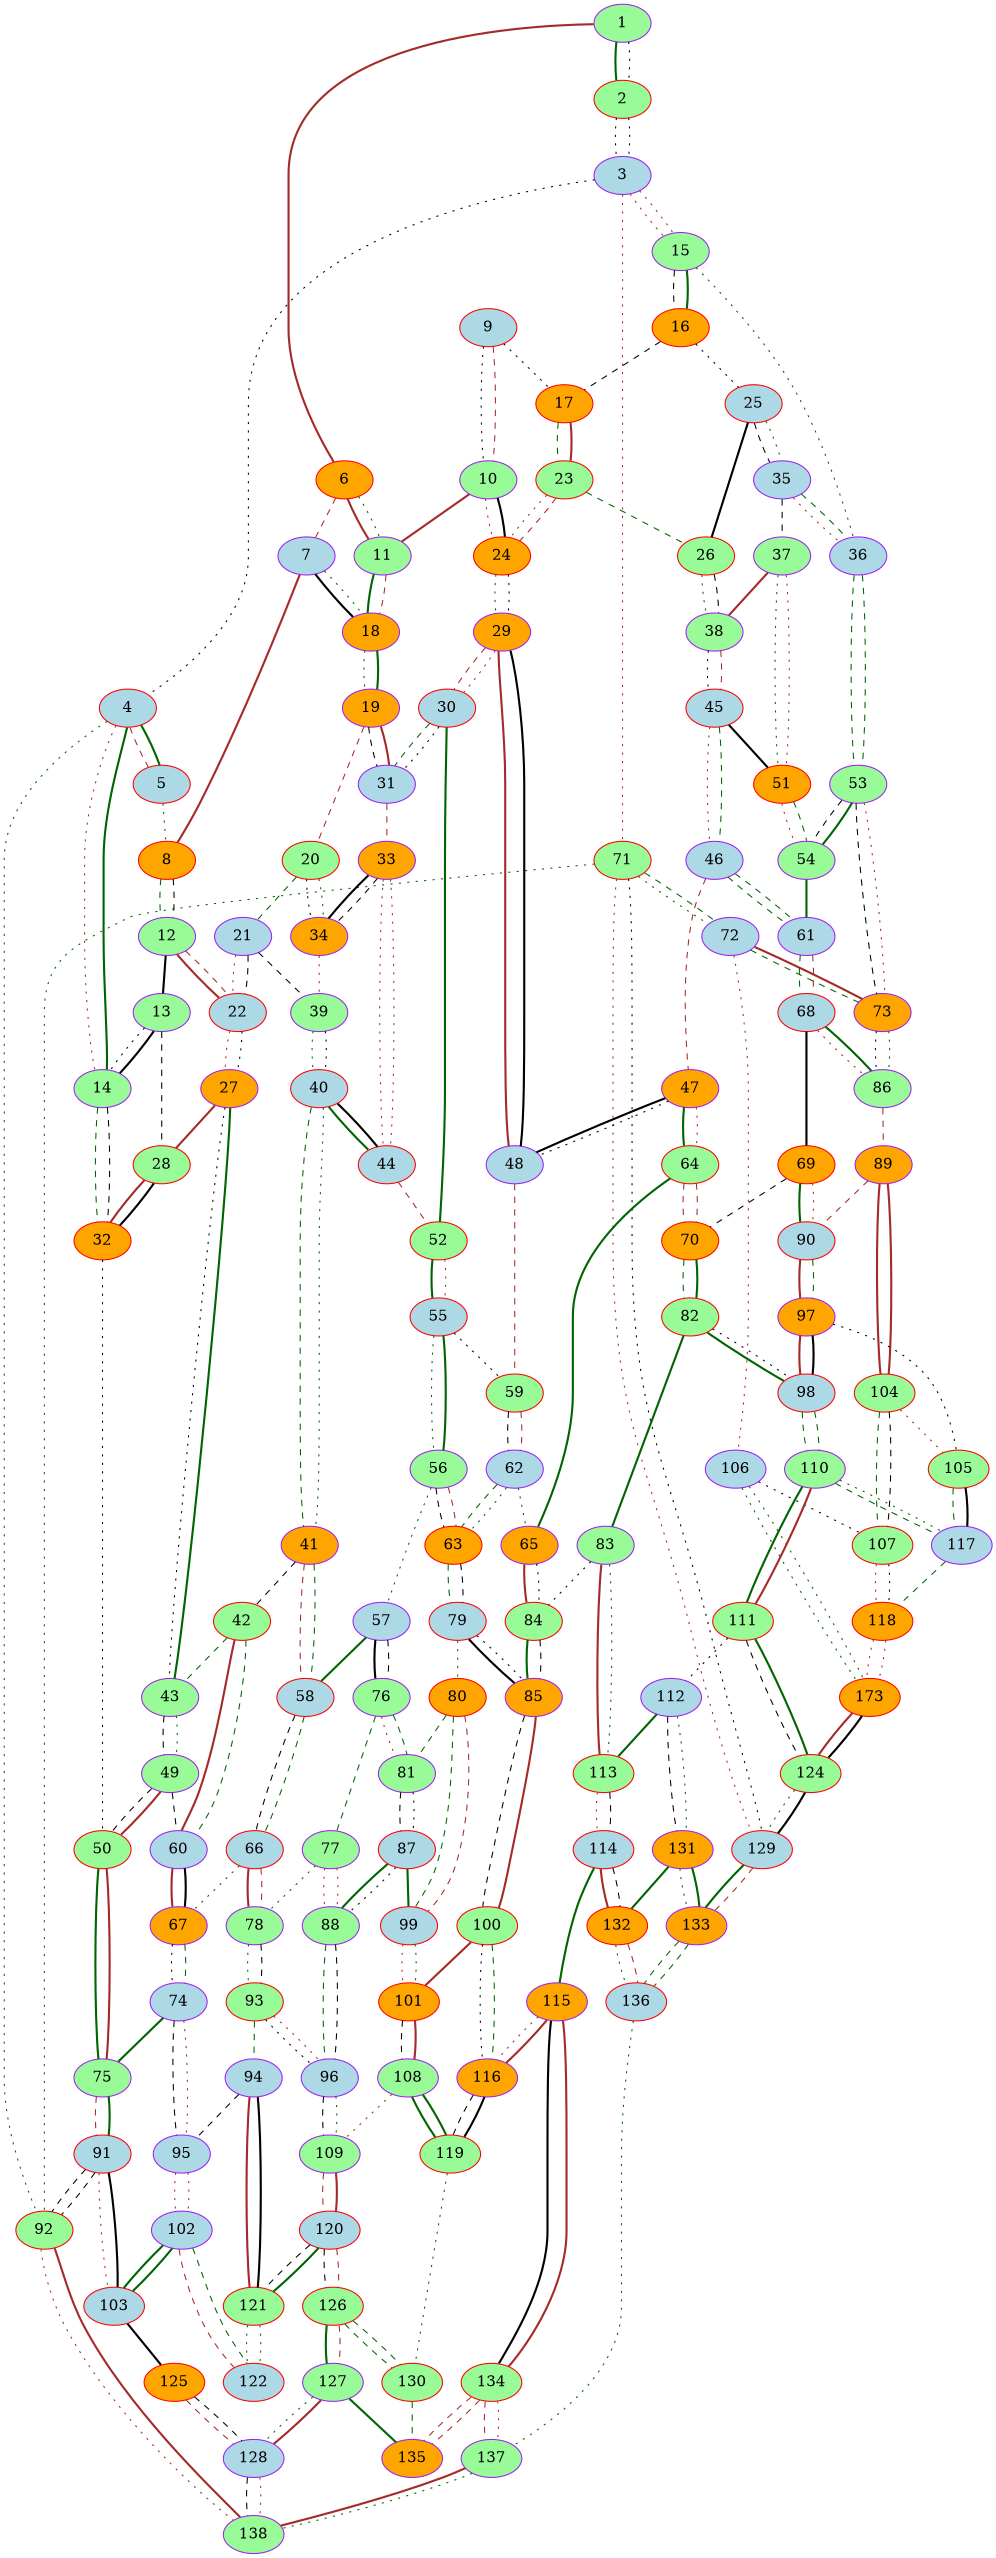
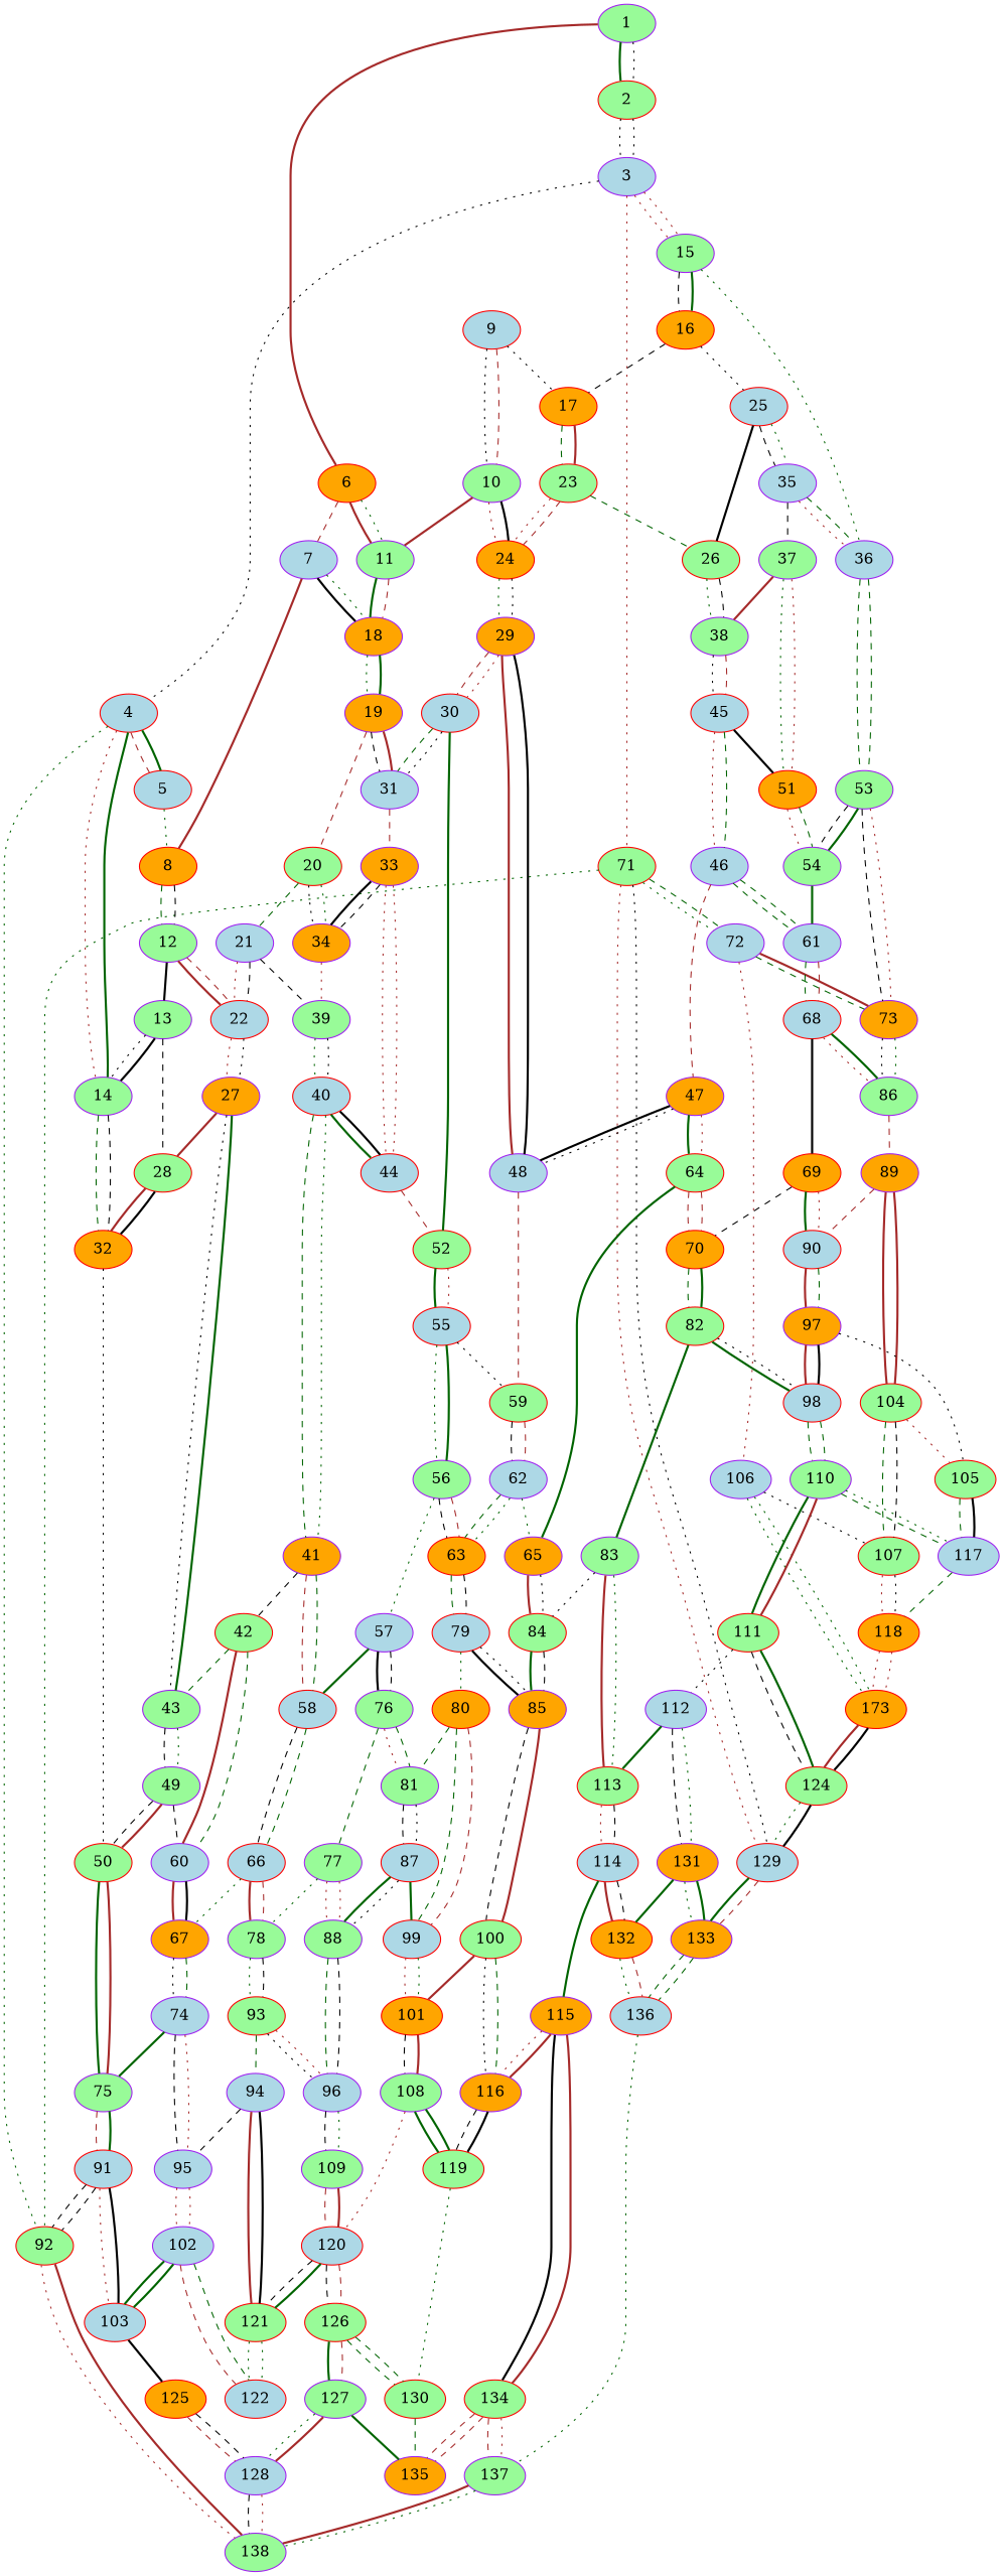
  graph {
    node [color=purple fillcolor=palegreen style=filled]
    edge [color=darkgreen style=dashed]
    2 [color=red]
    1
    6 [color=red fillcolor=orange]
    3 [fillcolor=lightblue]
    7 [fillcolor=lightblue]
    11
    4 [color=red fillcolor=lightblue]
    15
    71 [color=red]
    9 [color=red fillcolor=lightblue]
    10
    17 [color=red fillcolor=orange]
    5 [color=red fillcolor=lightblue]
    14
    92 [color=red]
    16 [color=red fillcolor=orange]
    36 [fillcolor=lightblue]
    72 [fillcolor=lightblue]
    129 [color=red fillcolor=lightblue]
    8 [color=red fillcolor=orange]
    32 [color=red fillcolor=orange]
    138
    12
    18 [fillcolor=orange]
    19 [fillcolor=orange]
    13
    22 [color=red fillcolor=lightblue]
    24 [color=red fillcolor=orange]
    23 [color=red]
    29 [fillcolor=orange]
    28 [color=red]
    27 [fillcolor=orange]
    50 [color=red]
    25 [color=red fillcolor=lightblue]
    53
    26 [color=red]
    35 [fillcolor=lightblue]
    20 [color=red]
    31 [fillcolor=lightblue]
    21 [fillcolor=lightblue]
    34 [fillcolor=orange]
    33 [fillcolor=orange]
    39
    40 [color=red fillcolor=lightblue]
    43
    38
    30 [color=red fillcolor=lightblue]
    48 [fillcolor=lightblue]
    37
    45 [color=red fillcolor=lightblue]
    49
    52 [color=red]
    59 [color=red]
    55 [color=red fillcolor=lightblue]
    44 [color=red fillcolor=lightblue]
    75
    51 [color=red fillcolor=orange]
    54
    73 [fillcolor=orange]
    46 [fillcolor=lightblue]
    41 [fillcolor=orange]
    42 [color=red]
    58 [color=red fillcolor=lightblue]
    60 [fillcolor=lightblue]
    66 [color=red fillcolor=lightblue]
    67 [fillcolor=orange]
    47 [fillcolor=orange]
    61 [fillcolor=lightblue]
    64 [color=red]
    68 [color=red fillcolor=lightblue]
    65 [fillcolor=orange]
    70 [color=red fillcolor=orange]
    62 [fillcolor=lightblue]
    91 [color=red fillcolor=lightblue]
    56
    86
    57 [fillcolor=lightblue]
    63 [color=red fillcolor=orange]
    76
    79 [color=red fillcolor=lightblue]
    77
    81
    78
    74 [fillcolor=lightblue]
    69 [color=red fillcolor=orange]
    84 [color=red]
    80 [color=red fillcolor=orange]
    85 [fillcolor=orange]
    82 [color=red]
    93 [color=red]
    95 [fillcolor=lightblue]
    90 [color=red fillcolor=lightblue]
    89 [fillcolor=orange]
    97 [fillcolor=orange]
    83
    98 [color=red fillcolor=lightblue]
    106 [fillcolor=lightblue]
    133 [fillcolor=orange]
    107 [color=red]
    n100 [color=red fillcolor=orange label=173]
    102 [fillcolor=lightblue]
    103 [color=red fillcolor=lightblue]
    88
    87 [color=red fillcolor=lightblue]
    96 [fillcolor=lightblue]
    94 [fillcolor=lightblue]
    99 [color=red fillcolor=lightblue]
    100 [color=red]
    101 [color=red fillcolor=orange]
    113 [color=red]
    110
    114 [color=red fillcolor=lightblue]
    116 [fillcolor=orange]
    104 [color=red]
    109
    105 [color=red]
    125 [color=red fillcolor=orange]
    121 [color=red]
    122 [color=red fillcolor=lightblue]
    120 [color=red fillcolor=lightblue]
    117 [fillcolor=lightblue]
    111 [color=red]
    108
    119 [color=red]
    128 [fillcolor=lightblue]
    118 [color=red fillcolor=orange]
    124 [color=red]
    130 [color=red]
    126 [color=red]
    112 [fillcolor=lightblue]
    131 [fillcolor=orange]
    132 [color=red fillcolor=orange]
    115 [fillcolor=orange]
    134 [color=red]
    136 [color=red fillcolor=lightblue]
    135 [fillcolor=orange]
    137
    127
    2 -- 3 [color=black style=dotted]
    2 -- 3 [color=black style=dotted]
    1 -- 2 [style=bold]
    1 -- 2 [color=black style=dotted]
    1 -- 6 [color=brown style=bold]
    6 -- 7 [color=brown]
    6 -- 11 [color=brown style=bold]
    6 -- 11 [style=dotted]
    3 -- 4 [color=black style=dotted]
    3 -- 15 [color=brown style=dotted]
    3 -- 15 [color=brown style=dotted]
    3 -- 71 [color=brown style=dotted]
    7 -- 8 [color=brown style=bold]
    7 -- 18 [color=black style=bold]
    7 -- 18 [style=dotted]
    11 -- 18 [style=bold]
    11 -- 18 [color=brown]
    4 -- 5 [color=brown]
    4 -- 5 [style=bold]
    4 -- 14 [color=brown style=dotted]
    4 -- 14 [style=bold]
    4 -- 92 [style=dotted]
    15 -- 16 [color=black]
    15 -- 16 [style=bold]
    15 -- 36 [style=dotted]
    71 -- 92 [style=dotted]
    71 -- 72 [style=dotted]
    71 -- 72
    71 -- 129 [color=brown style=dotted]
    71 -- 129 [color=black style=dotted]
    9 -- 10 [color=black style=dotted]
    9 -- 10 [color=brown]
    9 -- 17 [color=black style=dotted]
    10 -- 11 [color=brown style=bold]
    10 -- 24 [color=brown style=dotted]
    10 -- 24 [color=black style=bold]
    17 -- 23
    17 -- 23 [color=brown style=bold]
    5 -- 8 [style=dotted]
    14 -- 32
    14 -- 32 [color=black]
    92 -- 138 [color=brown style=dotted]
    92 -- 138 [color=brown style=bold]
    16 -- 17 [color=black]
    16 -- 25 [color=black style=dotted]
    36 -- 53
    36 -- 53
    72 -- 73
    72 -- 73 [color=brown style=bold]
    72 -- 106 [color=brown style=dotted]
    129 -- 133 [style=bold]
    129 -- 133 [color=brown]
    8 -- 12
    8 -- 12 [color=black]
    32 -- 50 [color=black style=dotted]
    12 -- 13 [color=black style=bold]
    12 -- 22 [color=brown style=bold]
    12 -- 22 [color=brown]
    18 -- 19 [style=dotted]
    18 -- 19 [style=bold]
    19 -- 20 [color=brown]
    19 -- 31 [color=black]
    19 -- 31 [color=brown style=bold]
    13 -- 14 [color=black style=dotted]
    13 -- 14 [color=black style=bold]
    13 -- 28 [color=black]
    22 -- 27 [color=brown style=dotted]
    22 -- 27 [color=black style=dotted]
    24 -- 29 [style=dotted]
    24 -- 29 [color=black style=dotted]
    23 -- 24 [color=brown style=dotted]
    23 -- 24 [color=brown]
    23 -- 26
    29 -- 30 [color=brown]
    29 -- 30 [color=brown style=dotted]
    29 -- 48 [color=brown style=bold]
    29 -- 48 [color=black style=bold]
    28 -- 32 [color=brown style=bold]
    28 -- 32 [color=black style=bold]
    27 -- 28 [color=brown style=bold]
    27 -- 43 [color=black style=dotted]
    27 -- 43 [style=bold]
    50 -- 75 [style=bold]
    50 -- 75 [color=brown style=bold]
    25 -- 26 [color=black style=bold]
    25 -- 35 [color=black]
    25 -- 35 [style=dotted]
    53 -- 54 [color=black]
    53 -- 54 [style=bold]
    53 -- 73 [color=black]
    53 -- 73 [color=brown style=dotted]
    26 -- 38 [style=dotted]
    26 -- 38 [color=black]
    35 -- 36 [color=brown style=dotted]
    35 -- 36
    35 -- 37 [color=black]
    20 -- 21
    20 -- 34 [color=black style=dotted]
    20 -- 34 [style=dotted]
    31 -- 33 [color=brown]
    21 -- 22 [color=brown style=dotted]
    21 -- 22 [color=black]
    21 -- 39 [color=black]
    34 -- 39 [color=brown style=dotted]
    33 -- 34 [color=black style=bold]
    33 -- 34 [color=black]
    33 -- 44 [color=brown style=dotted]
    33 -- 44 [color=brown style=dotted]
    39 -- 40 [style=dotted]
    39 -- 40 [color=black style=dotted]
    40 -- 44 [style=bold]
    40 -- 44 [color=black style=bold]
    40 -- 41
    40 -- 41 [style=dotted]
    43 -- 49 [color=black]
    43 -- 49 [style=dotted]
    38 -- 45 [color=black style=dotted]
    38 -- 45 [color=brown]
    30 -- 31
    30 -- 31 [color=black style=dotted]
    30 -- 52 [style=bold]
    48 -- 59 [color=brown]
    37 -- 38 [color=brown style=bold]
    37 -- 51 [style=dotted]
    37 -- 51 [color=brown style=dotted]
    45 -- 51 [color=black style=bold]
    45 -- 46 [color=brown style=dotted]
    45 -- 46
    49 -- 50 [color=black]
    49 -- 50 [color=brown style=bold]
    49 -- 60 [color=black]
    52 -- 55 [style=bold]
    52 -- 55 [color=brown style=dotted]
    59 -- 62 [color=black]
    59 -- 62 [color=brown]
    55 -- 59 [color=black style=dotted]
    55 -- 56 [style=dotted]
    55 -- 56 [style=bold]
    44 -- 52 [color=brown]
    75 -- 91 [color=brown]
    75 -- 91 [style=bold]
    51 -- 54 [color=brown style=dotted]
    51 -- 54
    54 -- 61 [style=bold]
    73 -- 86 [color=black style=dotted]
    73 -- 86 [style=dotted]
    46 -- 47 [color=brown]
    46 -- 61
    46 -- 61
    41 -- 42 [color=black]
    41 -- 58 [color=brown]
    41 -- 58
    42 -- 43
    42 -- 60 [color=brown style=bold]
    42 -- 60
    58 -- 66 [color=black]
    58 -- 66
    60 -- 67 [color=brown style=bold]
    60 -- 67 [color=black style=bold]
    66 -- 67 [style=dotted]
    66 -- 78 [color=brown style=bold]
    66 -- 78 [color=brown]
    67 -- 74 [color=black style=dotted]
    67 -- 74
    47 -- 48 [color=black style=bold]
    47 -- 48 [color=black style=dotted]
    47 -- 64 [style=bold]
    47 -- 64 [color=brown style=dotted]
    61 -- 68
    61 -- 68 [color=brown]
    64 -- 65 [style=bold]
    64 -- 70 [color=brown]
    64 -- 70 [color=brown]
    68 -- 86 [color=brown style=dotted]
    68 -- 86 [style=bold]
    68 -- 69 [color=black style=bold]
    65 -- 84 [color=brown style=bold]
    65 -- 84 [color=black style=dotted]
    70 -- 82
    70 -- 82 [style=bold]
    62 -- 65 [style=dotted]
    62 -- 63
    62 -- 63 [style=dotted]
    91 -- 92 [color=black]
    91 -- 92 [color=black]
    91 -- 103 [color=brown style=dotted]
    91 -- 103 [color=black style=bold]
    56 -- 57 [style=dotted]
    56 -- 63 [color=black]
    56 -- 63 [color=brown]
    86 -- 89 [color=brown]
    57 -- 58 [style=bold]
    57 -- 76 [color=black style=bold]
    57 -- 76 [color=black]
    63 -- 79
    63 -- 79 [color=black]
    76 -- 77
    76 -- 81 [color=brown style=dotted]
    76 -- 81
    79 -- 80 [style=dotted]
    79 -- 85 [color=black style=bold]
    79 -- 85 [color=black style=dotted]
    77 -- 78 [style=dotted]
    77 -- 88 [color=brown style=dotted]
    77 -- 88 [color=brown style=dotted]
    81 -- 87 [color=black]
    81 -- 87 [color=black style=dotted]
    78 -- 93 [style=dotted]
    78 -- 93 [color=black]
    74 -- 75 [style=bold]
    74 -- 95 [color=black]
    74 -- 95 [color=brown style=dotted]
    69 -- 70 [color=black]
    69 -- 90 [style=bold]
    69 -- 90 [color=brown style=dotted]
    84 -- 85 [style=bold]
    84 -- 85 [color=black]
    80 -- 81
    80 -- 99
    80 -- 99 [color=brown]
    85 -- 100 [color=black]
    85 -- 100 [color=brown style=bold]
    82 -- 83 [style=bold]
    82 -- 98 [style=bold]
    82 -- 98 [color=black style=dotted]
    93 -- 96 [color=black style=dotted]
    93 -- 96 [color=brown style=dotted]
    93 -- 94
    95 -- 102 [color=brown style=dotted]
    95 -- 102 [color=brown style=dotted]
    90 -- 97 [color=brown style=bold]
    90 -- 97
    89 -- 90 [color=brown]
    89 -- 104 [color=brown style=bold]
    89 -- 104 [color=brown style=bold]
    97 -- 98 [color=brown style=bold]
    97 -- 98 [color=black style=bold]
    97 -- 105 [color=black style=dotted]
    83 -- 84 [color=black style=dotted]
    83 -- 113 [color=brown style=bold]
    83 -- 113 [style=dotted]
    98 -- 110
    98 -- 110
    106 -- 107 [color=black style=dotted]
    106 -- n100 [style=dotted]
    106 -- n100 [style=dotted]
    133 -- 136
    133 -- 136
    107 -- 118 [color=brown style=dotted]
    107 -- 118 [color=black style=dotted]
    n100 -- 124 [color=brown style=bold]
    n100 -- 124 [color=black style=bold]
    102 -- 103 [style=bold]
    102 -- 103 [style=bold]
    102 -- 122 [color=brown]
    102 -- 122
    103 -- 125 [color=black style=bold]
    88 -- 96
    88 -- 96 [color=black]
    87 -- 88 [style=bold]
    87 -- 88 [color=black style=dotted]
    87 -- 99 [style=bold]
    96 -- 109 [color=black]
    96 -- 109 [style=dotted]
    94 -- 95 [color=black]
    94 -- 121 [color=brown style=bold]
    94 -- 121 [color=black style=bold]
    99 -- 101 [color=brown style=dotted]
    99 -- 101 [style=dotted]
    100 -- 101 [color=brown style=bold]
    100 -- 116 [color=black style=dotted]
    100 -- 116
    101 -- 108 [color=black]
    101 -- 108 [color=brown style=bold]
    113 -- 114 [color=brown style=dotted]
    113 -- 114 [color=black]
    110 -- 117
    110 -- 117 [style=dotted]
    110 -- 111 [style=bold]
    110 -- 111 [color=brown style=bold]
    114 -- 132 [color=brown style=bold]
    114 -- 132 [color=black]
    114 -- 115 [style=bold]
    116 -- 119 [color=black]
    116 -- 119 [color=black style=bold]
    104 -- 107
    104 -- 107 [color=black]
    104 -- 105 [color=brown style=dotted]
    109 -- 120 [color=brown]
    109 -- 120 [color=brown style=bold]
    105 -- 117
    105 -- 117 [color=black style=bold]
    125 -- 128 [color=brown]
    125 -- 128 [color=black]
    121 -- 122 [style=dotted]
    121 -- 122 [style=dotted]
    120 -- 121 [color=black]
    120 -- 121 [style=bold]
    120 -- 126 [color=black]
    120 -- 126 [color=brown]
    117 -- 118
    111 -- 124 [color=black]
    111 -- 124 [style=bold]
    111 -- 112 [color=black style=dotted]
-   108 -- 109 [color=brown style=dotted]
+   108 -- 120 [color=brown style=dotted]
    108 -- 119 [style=bold]
    108 -- 119 [style=bold]
    119 -- 130 [style=dotted]
    128 -- 138 [color=black]
    128 -- 138 [color=brown style=dotted]
    118 -- n100 [color=brown style=dotted]
    118 -- n100 [color=brown style=dotted]
    124 -- 129 [style=dotted]
    124 -- 129 [color=black style=bold]
    130 -- 135
    126 -- 130
    126 -- 130
    126 -- 127 [style=bold]
    126 -- 127 [color=brown]
    112 -- 113 [style=bold]
    112 -- 131 [color=black]
    112 -- 131 [style=dotted]
    131 -- 133 [style=dotted]
    131 -- 133 [style=bold]
    131 -- 132 [style=bold]
    132 -- 136 [style=dotted]
    132 -- 136 [color=brown]
    115 -- 116 [color=brown style=dotted]
    115 -- 116 [color=brown style=bold]
    115 -- 134 [color=black style=bold]
    115 -- 134 [color=brown style=bold]
    134 -- 135 [color=brown]
    134 -- 135 [color=brown]
    134 -- 137 [color=brown]
    134 -- 137 [color=brown style=dotted]
    136 -- 137 [style=dotted]
    137 -- 138 [color=brown style=bold]
    137 -- 138 [style=dotted]
    127 -- 128 [style=dotted]
    127 -- 128 [color=brown style=bold]
    127 -- 135 [style=bold]
  }
